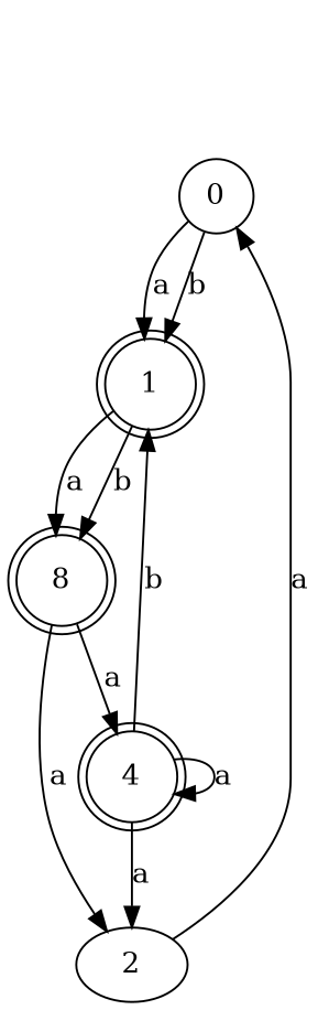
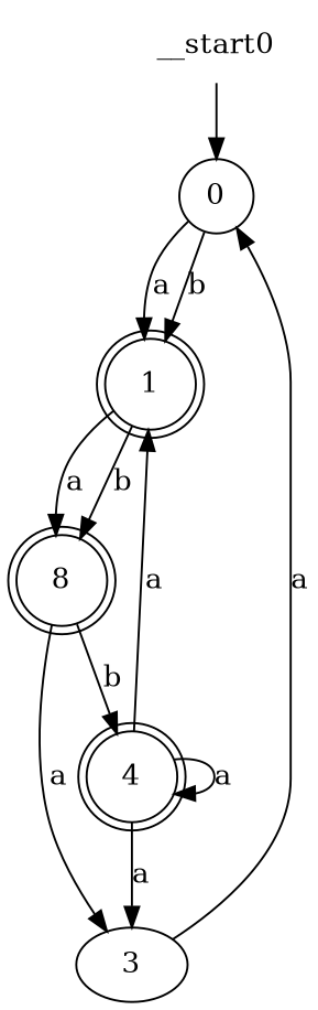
  digraph {
    node [shape=doublecircle]
+   __start0 [shape=none]
    0 [shape=circle]
    1
    n4 [label=8]
-   3 [label=2 shape=""]
+   3 [shape=""]
    4
+   __start0 -> 0
    0 -> 1 [label=a]
    0 -> 1 [label=b]
    1 -> n4 [label=a]
    1 -> n4 [label=b]
    n4 -> 3 [label=a]
-   n4 -> 4 [label=a]
+   n4 -> 4 [label=b]
    3 -> 0 [label=a]
-   4 -> 1 [label=b]
+   4 -> 1 [label=a]
    4 -> 3 [label=a]
    4 -> 4 [label=a]
  }
